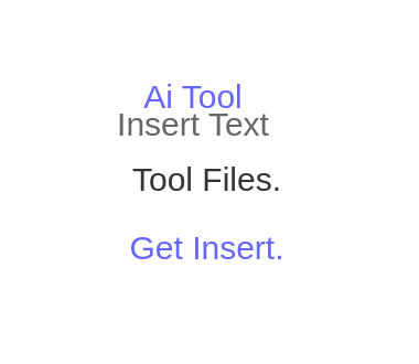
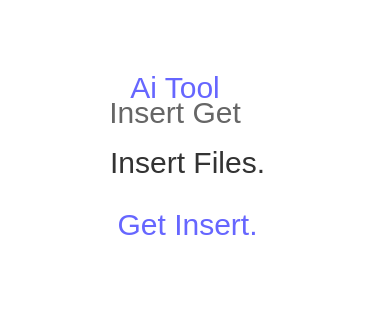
  <mxCell id="0" />
  <mxCell id="1" parent="0" />
- <mxCell id="2" value="Insert Text" style="text;html=1;align=center;verticalAlign=middle;whiteSpace=wrap;rounded=0;fontColor=#666666;" parent="1" vertex="1"><mxGeometry x="25" y="40" width="90" height="10" as="geometry" /></mxCell>
+ <mxCell id="2" value="Insert Get" style="text;html=1;align=center;verticalAlign=middle;whiteSpace=wrap;rounded=0;fontColor=#666666;" parent="1" vertex="1"><mxGeometry x="25" y="40" width="90" height="10" as="geometry" /></mxCell>
  <mxCell id="3" value="Ai Tool" style="text;html=1;strokeColor=none;fillColor=none;align=center;verticalAlign=middle;whiteSpace=wrap;rounded=0;fontColor=#6666FF;" parent="1" vertex="1"><mxGeometry x="25" y="20" width="90" height="30" as="geometry" /></mxCell>
- <mxCell id="4" value="Tool Files." style="text;html=1;strokeColor=none;fillColor=none;align=center;verticalAlign=middle;whiteSpace=wrap;rounded=0;fontColor=#333333;" parent="1" vertex="1"><mxGeometry x="20" y="50" width="110" height="30" as="geometry" /></mxCell>
+ <mxCell id="4" value="Insert Files." style="text;html=1;strokeColor=none;fillColor=none;align=center;verticalAlign=middle;whiteSpace=wrap;rounded=0;fontColor=#333333;" parent="1" vertex="1"><mxGeometry x="20" y="50" width="110" height="30" as="geometry" /></mxCell>
  <mxCell id="5" value="Get Insert." style="text;html=1;strokeColor=none;fillColor=none;align=center;verticalAlign=middle;whiteSpace=wrap;rounded=0;fontColor=#6666FF;" parent="1" vertex="1"><mxGeometry x="30" y="70" width="90" height="40" as="geometry" /></mxCell>
